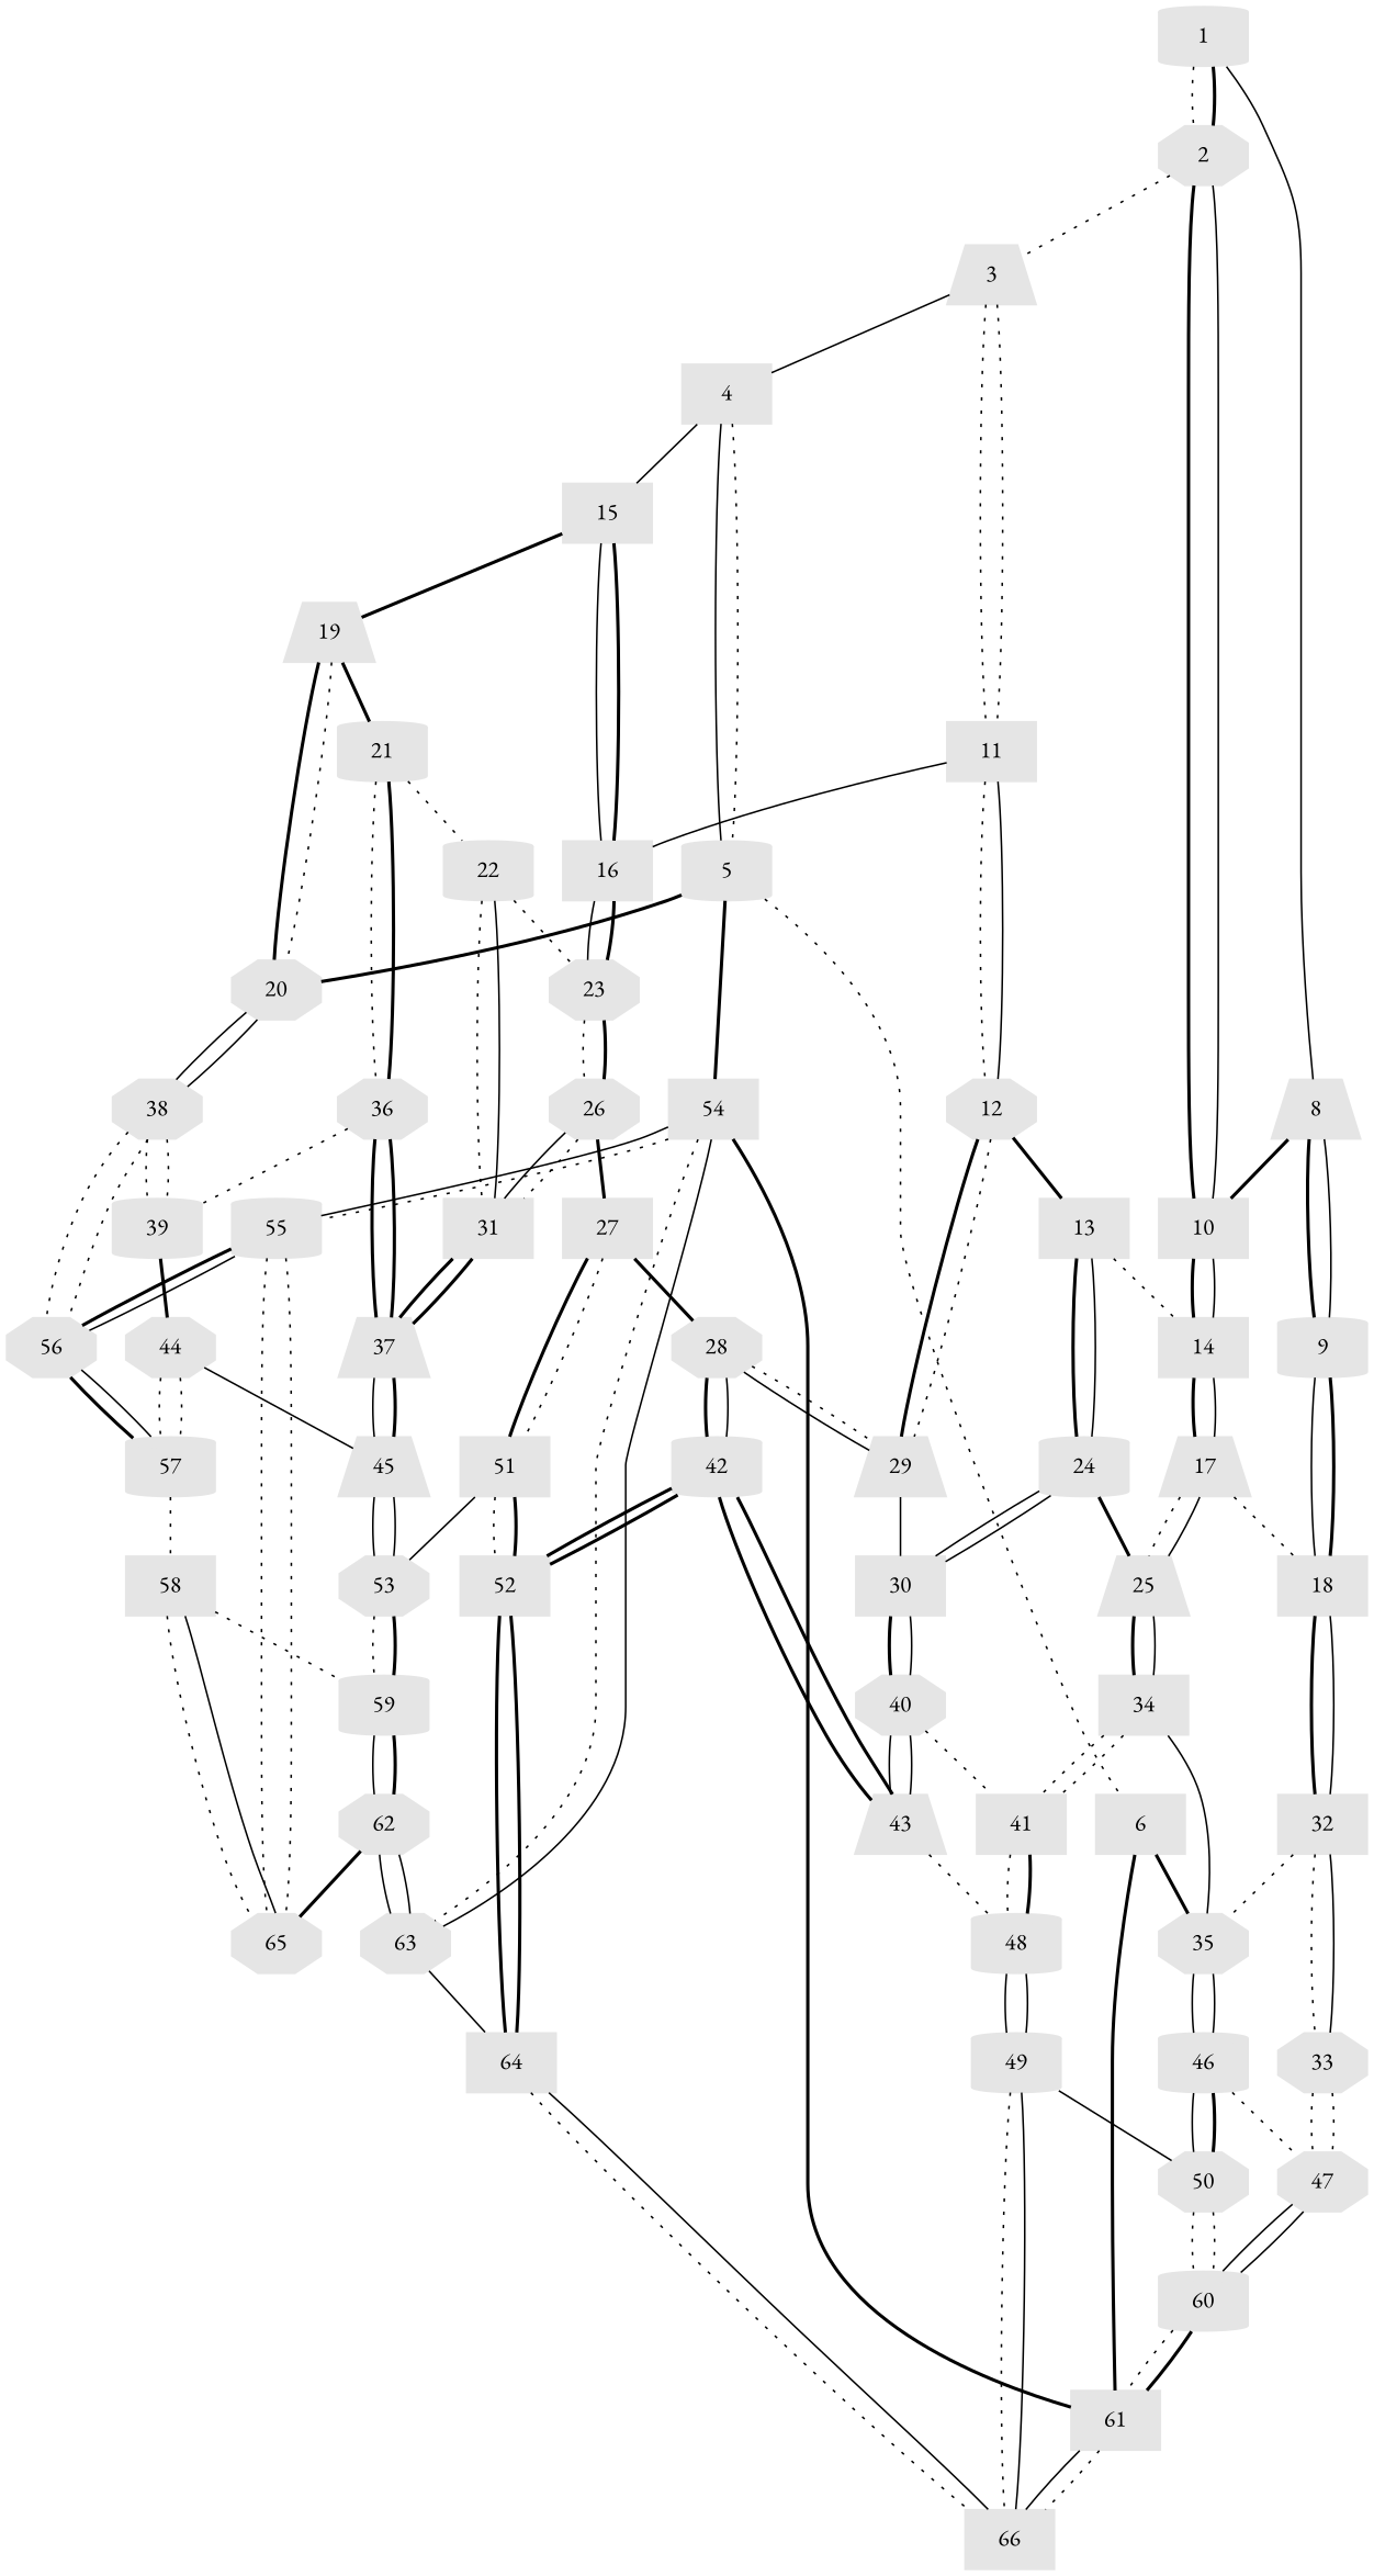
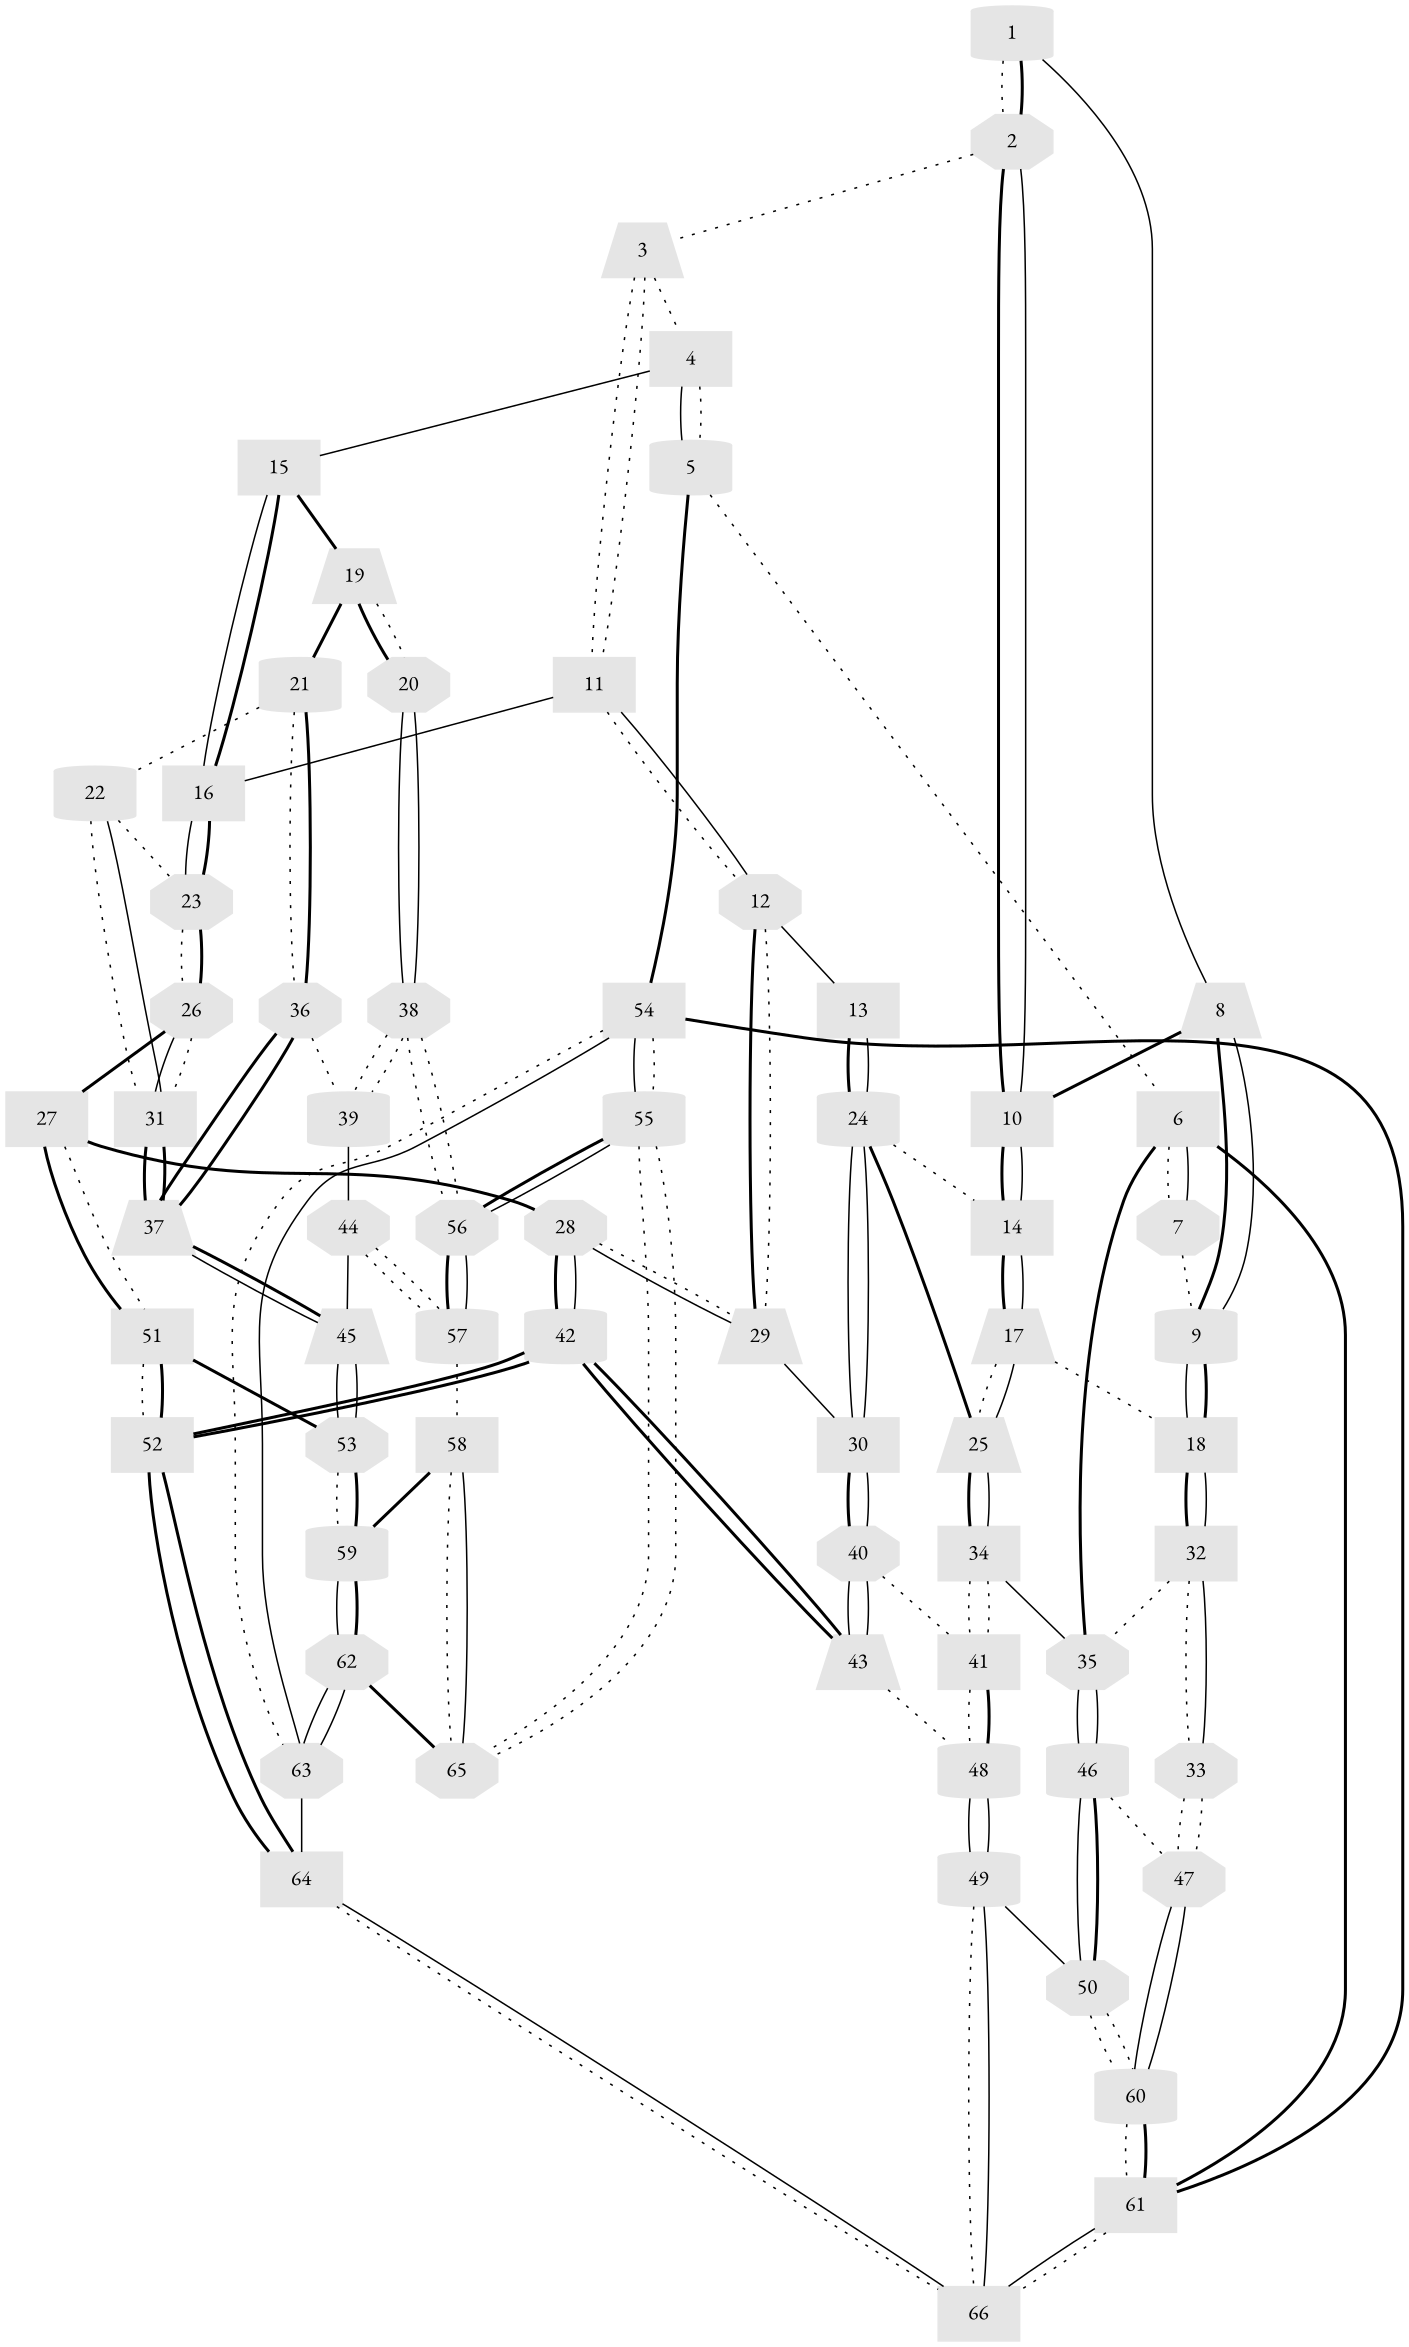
  graph {
    fontname="EB Garamond"
    node [color=gray90 fontname="EB Garamond" shape=box style=filled]
    edge [fontname="EB Garamond" style=solid]
    1 [shape=cylinder]
    2 [shape=octagon]
    8 [shape=trapezium]
    3 [shape=trapezium]
    10
    9 [shape=cylinder]
    4
    11
    14
    5 [shape=cylinder]
    15
    12 [shape=octagon]
    16
    6
    20 [shape=octagon]
    54
    19 [shape=trapezium]
+   7 [shape=octagon]
    61
    35 [shape=octagon]
    38 [shape=octagon]
    55 [shape=cylinder]
    63 [shape=octagon]
    33 [shape=octagon]
    47 [shape=octagon]
    66
    18
    32
    17 [shape=trapezium]
    13
    29 [shape=trapezium]
    23 [shape=octagon]
    24 [shape=cylinder]
    30
    25 [shape=trapezium]
    21 [shape=cylinder]
    26 [shape=octagon]
    34
    22 [shape=cylinder]
    36 [shape=octagon]
    39 [shape=cylinder]
    56 [shape=octagon]
    31
    37 [shape=trapezium]
    27
    40 [shape=octagon]
    41
    28 [shape=octagon]
    51
    42 [shape=cylinder]
    52
    53 [shape=octagon]
    43 [shape=trapezium]
    45 [shape=trapezium]
    46 [shape=cylinder]
    60 [shape=cylinder]
    48 [shape=cylinder]
    50 [shape=octagon]
    44 [shape=octagon]
    57 [shape=cylinder]
    49 [shape=cylinder]
    64
    58
    59 [shape=cylinder]
    62 [shape=octagon]
    65 [shape=octagon]
    1 -- 2 [style=dotted]
    1 -- 2 [style=bold]
    1 -- 8
    2 -- 3 [style=dotted]
    2 -- 10 [style=bold]
    2 -- 10
    8 -- 10 [style=bold]
    8 -- 9 [style=bold]
    8 -- 9
-   3 -- 4
+   3 -- 4 [style=dotted]
    3 -- 11 [style=dotted]
    3 -- 11 [style=dotted]
    10 -- 14 [style=bold]
    10 -- 14
    9 -- 18
    9 -- 18 [style=bold]
    4 -- 5
    4 -- 5 [style=dotted]
    4 -- 15
    11 -- 12 [style=dotted]
    11 -- 12
    11 -- 16
    14 -- 17 [style=bold]
    14 -- 17
    5 -- 6 [style=dotted]
-   5 -- 20 [style=bold]
    5 -- 54 [style=bold]
    15 -- 16
    15 -- 16 [style=bold]
    15 -- 19 [style=bold]
-   12 -- 13 [style=bold]
+   12 -- 13
    12 -- 29 [style=bold]
    12 -- 29 [style=dotted]
    16 -- 23
    16 -- 23 [style=bold]
+   6 -- 7 [style=dotted]
+   6 -- 7
    6 -- 61 [style=bold]
    6 -- 35 [style=bold]
    20 -- 38
    20 -- 38
    54 -- 61 [style=bold]
    54 -- 55
    54 -- 55 [style=dotted]
    54 -- 63 [style=dotted]
    54 -- 63
    19 -- 20 [style=bold]
    19 -- 20 [style=dotted]
    19 -- 21 [style=bold]
+   7 -- 9 [style=dotted]
    61 -- 66
    61 -- 66 [style=dotted]
    35 -- 46
    35 -- 46
    38 -- 39 [style=dotted]
    38 -- 39 [style=dotted]
    38 -- 56 [style=dotted]
    38 -- 56 [style=dotted]
    55 -- 56 [style=bold]
    55 -- 56
    55 -- 65 [style=dotted]
    55 -- 65 [style=dotted]
    63 -- 64
    33 -- 47 [style=dotted]
    33 -- 47 [style=dotted]
    47 -- 60
    47 -- 60
    18 -- 32 [style=bold]
    18 -- 32
    32 -- 35 [style=dotted]
    32 -- 33 [style=dotted]
    32 -- 33
    17 -- 18 [style=dotted]
    17 -- 25 [style=dotted]
    17 -- 25
-   13 -- 14 [style=dotted]
+   24 -- 14 [style=dotted]
    13 -- 24 [style=bold]
    13 -- 24
    29 -- 30
    23 -- 26 [style=dotted]
    23 -- 26 [style=bold]
    24 -- 30
    24 -- 30
    24 -- 25 [style=bold]
    30 -- 40 [style=bold]
    30 -- 40
    25 -- 34 [style=bold]
    25 -- 34
    21 -- 22 [style=dotted]
    21 -- 36 [style=dotted]
    21 -- 36 [style=bold]
    26 -- 31
    26 -- 31 [style=dotted]
    26 -- 27 [style=bold]
    34 -- 35
    34 -- 41 [style=dotted]
    34 -- 41 [style=dotted]
    22 -- 23 [style=dotted]
    22 -- 31 [style=dotted]
    22 -- 31
    36 -- 39 [style=dotted]
    36 -- 37 [style=bold]
    36 -- 37 [style=bold]
-   39 -- 44 [style=bold]
+   39 -- 44
    56 -- 57 [style=bold]
    56 -- 57
    31 -- 37 [style=bold]
    31 -- 37 [style=bold]
    37 -- 45
    37 -- 45 [style=bold]
    27 -- 28 [style=bold]
    27 -- 51 [style=bold]
    27 -- 51 [style=dotted]
    40 -- 41 [style=dotted]
    40 -- 43
    40 -- 43
    41 -- 48 [style=dotted]
    41 -- 48 [style=bold]
    28 -- 29
    28 -- 29 [style=dotted]
    28 -- 42 [style=bold]
    28 -- 42
    51 -- 52 [style=dotted]
    51 -- 52 [style=bold]
-   51 -- 53
+   51 -- 53 [style=bold]
    42 -- 52 [style=bold]
    42 -- 52 [style=bold]
    42 -- 43 [style=bold]
    42 -- 43 [style=bold]
    52 -- 64 [style=bold]
    52 -- 64 [style=bold]
    53 -- 59 [style=dotted]
    53 -- 59 [style=bold]
    43 -- 48 [style=dotted]
    45 -- 53
    45 -- 53
    46 -- 47 [style=dotted]
    46 -- 50
    46 -- 50 [style=bold]
    60 -- 61 [style=dotted]
    60 -- 61 [style=bold]
    48 -- 49
    48 -- 49
    50 -- 60 [style=dotted]
    50 -- 60 [style=dotted]
    44 -- 45
    44 -- 57 [style=dotted]
    44 -- 57 [style=dotted]
    57 -- 58 [style=dotted]
    49 -- 66 [style=dotted]
    49 -- 66
    49 -- 50
    64 -- 66 [style=dotted]
    64 -- 66
-   58 -- 59 [style=dotted]
+   58 -- 59 [style=bold]
    58 -- 65 [style=dotted]
    58 -- 65
    59 -- 62
    59 -- 62 [style=bold]
    62 -- 63
    62 -- 63
    62 -- 65 [style=bold]
  }
